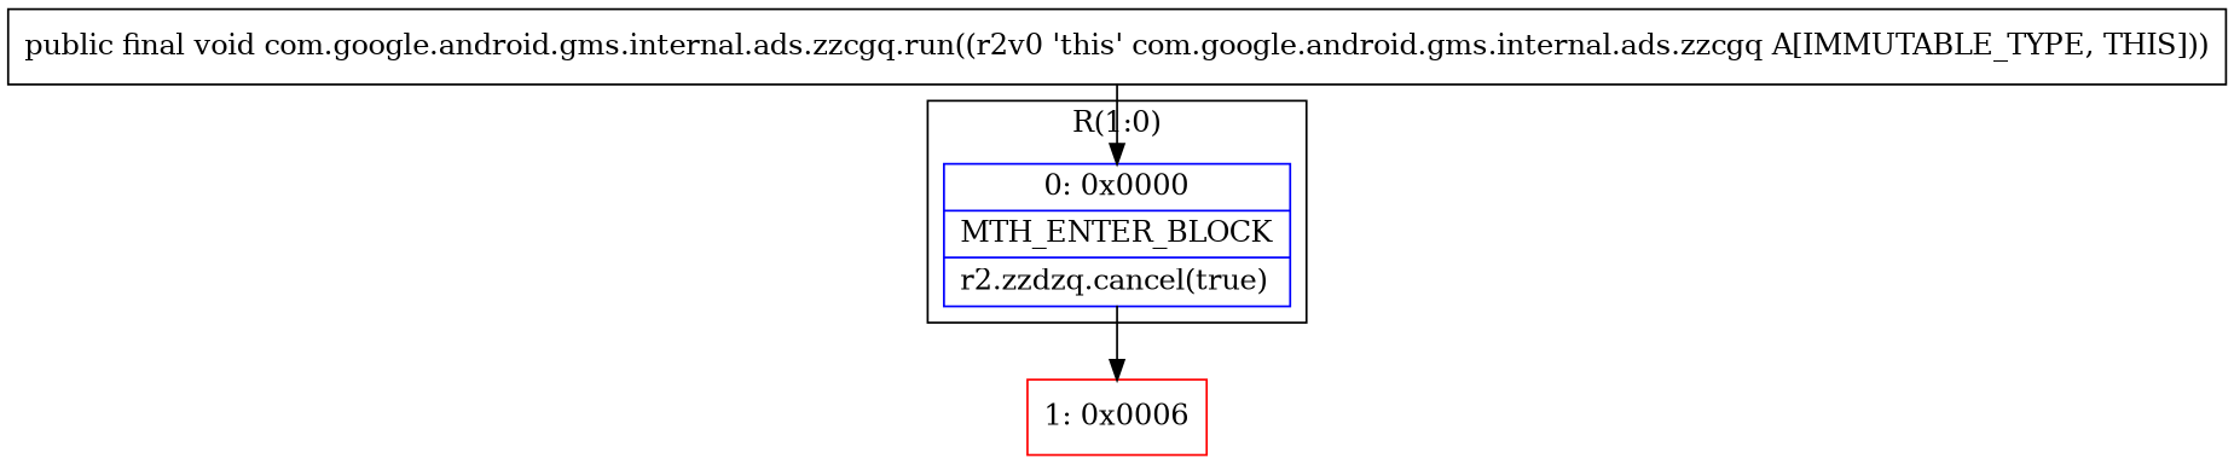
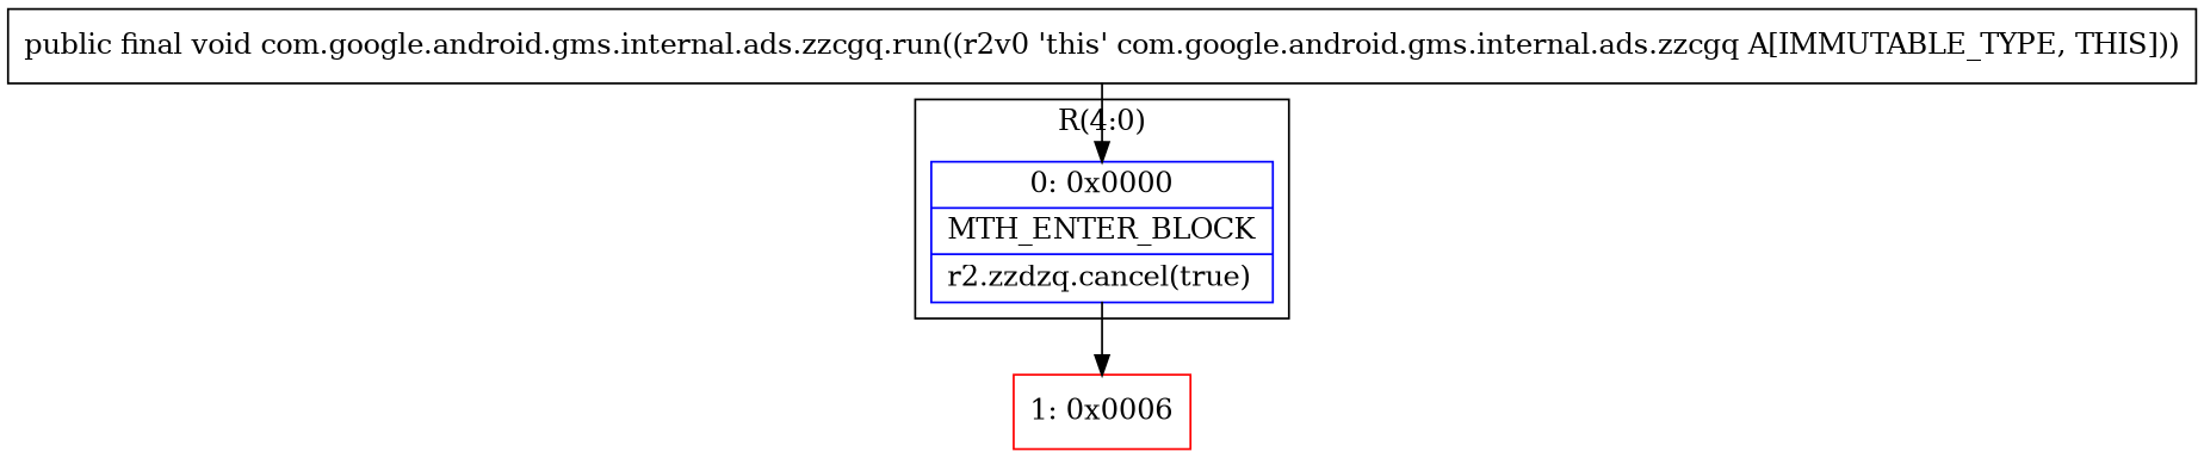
  digraph {
    node [shape=record]
    n1 [color=blue label="{0\:\ 0x0000|MTH_ENTER_BLOCK\l|r2.zzdzq.cancel(true)\l}"]
    n2 [color=red label="{1\:\ 0x0006}"]
    n3 [label="{public final void com.google.android.gms.internal.ads.zzcgq.run((r2v0 'this' com.google.android.gms.internal.ads.zzcgq A[IMMUTABLE_TYPE, THIS])) }"]
    subgraph cluster_1 {
-     label="R(1:0)"
+     label="R(4:0)"
      n1
    }
    n1 -> n2
    n3 -> n1
  }
